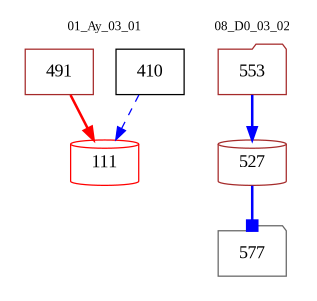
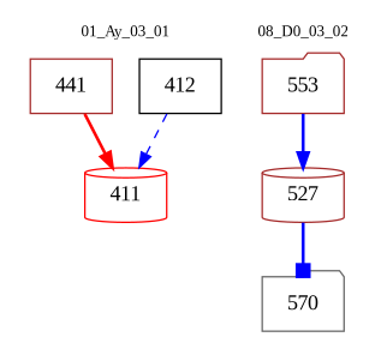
  digraph {
    fontname="Liberation Serif"
    node [color=brown fontname="Liberation Serif" shape=box]
    edge [arrowhead=normal color=blue fontname="Liberation Serif" style=bold]
-   n1 [color=black label=410]
-   n2 [color=red label=111 shape=cylinder]
-   n3 [label=491]
+   n1 [color=black label=412]
+   n2 [color=red label=411 shape=cylinder]
+   n3 [label=441]
    n4 [label=553 shape=folder]
    n5 [label=527 shape=cylinder]
-   n6 [color=gray40 label=577 shape=folder]
+   n6 [color=gray40 label=570 shape=folder]
    subgraph cluster_1 {
      color=white
      fontsize=10
      label="01_Ay_03_01"
      n1
      n2
      n3
    }
    subgraph cluster_2 {
      color=white
      fontsize=10
      label="08_D0_03_02"
      n4
      n5
      n6
    }
    n1 -> n2 [style=dashed]
    n3 -> n2 [color=red]
    n4 -> n5
    n5 -> n6 [arrowhead=box]
  }
